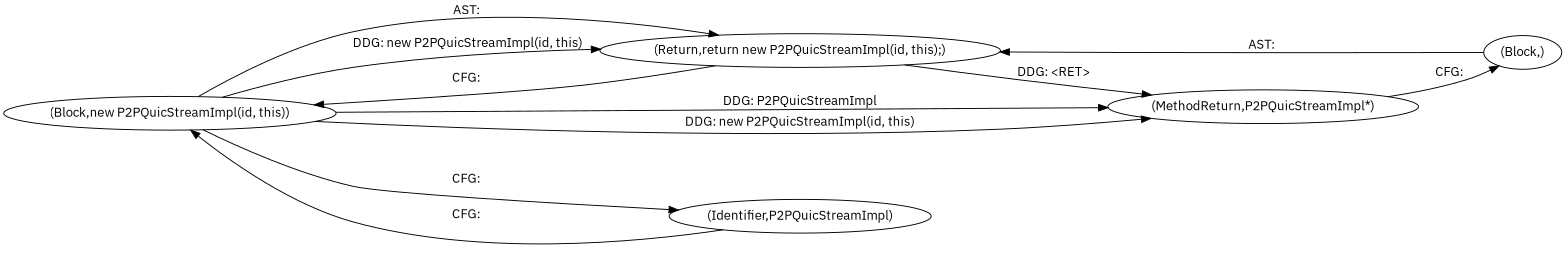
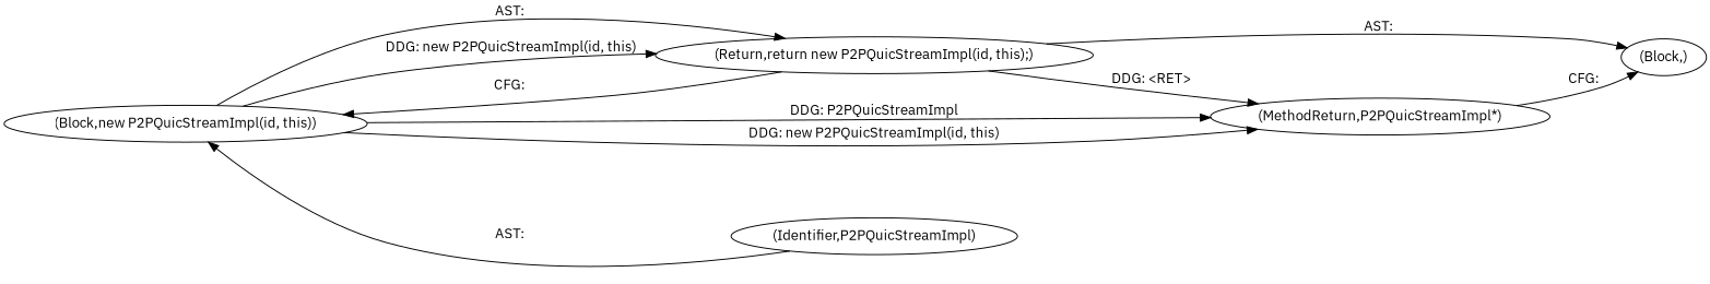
  digraph {
    fontname="IBM Plex Sans"
    rankdir=LR
    node [fontname="IBM Plex Sans"]
    edge [fontname="IBM Plex Sans"]
    n1 [label="(Block,new P2PQuicStreamImpl(id, this))"]
    n2 [label="(Return,return new P2PQuicStreamImpl(id, this);)"]
    n3 [label="(MethodReturn,P2PQuicStreamImpl*)"]
    n4 [label="(Identifier,P2PQuicStreamImpl)"]
    n5 [label="(Block,)"]
    n1 -> n2 [label="AST: "]
    n1 -> n2 [label="DDG: new P2PQuicStreamImpl(id, this)"]
    n1 -> n3 [label="DDG: P2PQuicStreamImpl"]
    n1 -> n3 [label="DDG: new P2PQuicStreamImpl(id, this)"]
-   n1 -> n4 [label="CFG: "]
    n2 -> n1 [label="CFG: "]
    n2 -> n3 [label="DDG: <RET>"]
-   n5 -> n2 [label="AST: "]
+   n2 -> n5 [label="AST: "]
    n3 -> n5 [label="CFG: "]
-   n4 -> n1 [label="CFG: "]
+   n4 -> n1 [label="AST: "]
  }
